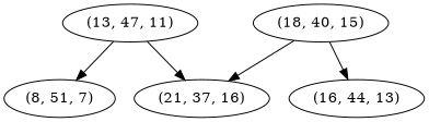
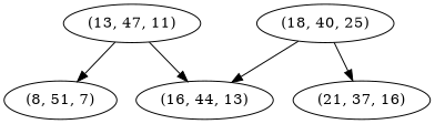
  digraph {
    "(13, 47, 11)"
    "(8, 51, 7)"
    "(16, 44, 13)"
-   "(18, 40, 15)"
+   "(18, 40, 15)" [label="(18, 40, 25)"]
    "(21, 37, 16)"
    "(13, 47, 11)" -> "(8, 51, 7)"
-   "(13, 47, 11)" -> "(21, 37, 16)"
+   "(13, 47, 11)" -> "(16, 44, 13)"
    "(18, 40, 15)" -> "(16, 44, 13)"
    "(18, 40, 15)" -> "(21, 37, 16)"
  }
